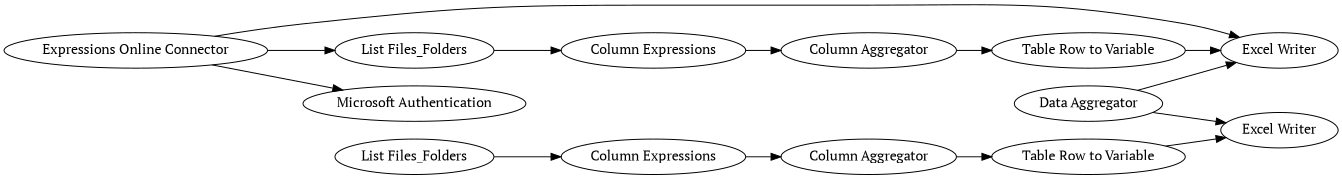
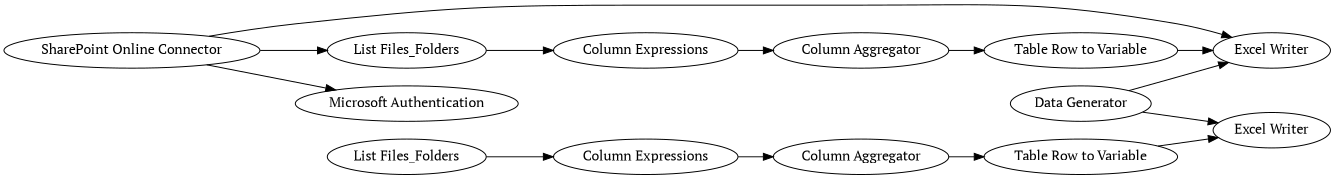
  digraph {
    fontname="PT Serif"
    rankdir=LR
    node [fontname="PT Serif"]
    edge [fontname="PT Serif"]
    n1 [label="Column Aggregator"]
    n2 [label="Table Row to Variable"]
    n3 [label="Excel Writer"]
-   n4 [label="Expressions Online Connector"]
+   n4 [label="SharePoint Online Connector"]
    n5 [label="List Files_Folders"]
    n6 [label="Microsoft Authentication"]
    n7 [label="Column Expressions"]
    n8 [label="Table Row to Variable"]
    n9 [label="Excel Writer"]
    n10 [label="Column Expressions"]
    n11 [label="Column Aggregator"]
    n12 [label="List Files_Folders"]
-   n13 [label="Data Aggregator"]
+   n13 [label="Data Generator"]
    n1 -> n2
    n2 -> n3
    n4 -> n3
    n4 -> n5
    n4 -> n6
    n5 -> n7
    n7 -> n1
    n8 -> n9
    n10 -> n11
    n11 -> n8
    n12 -> n10
    n13 -> n3
    n13 -> n9
  }
